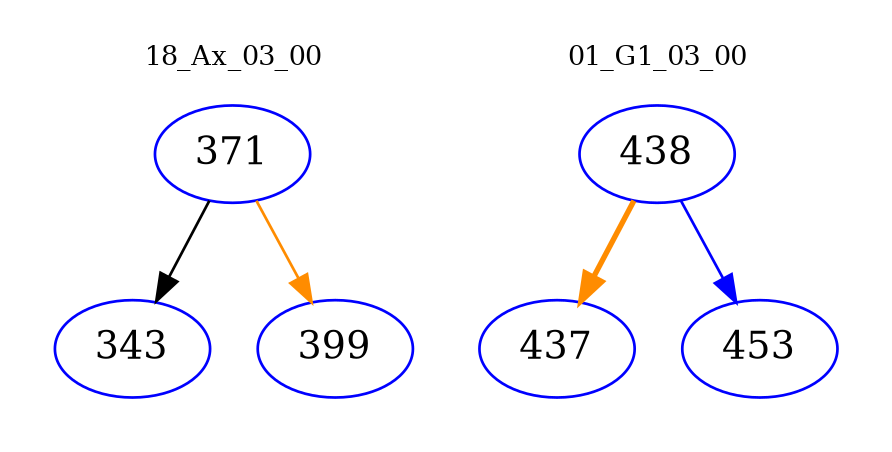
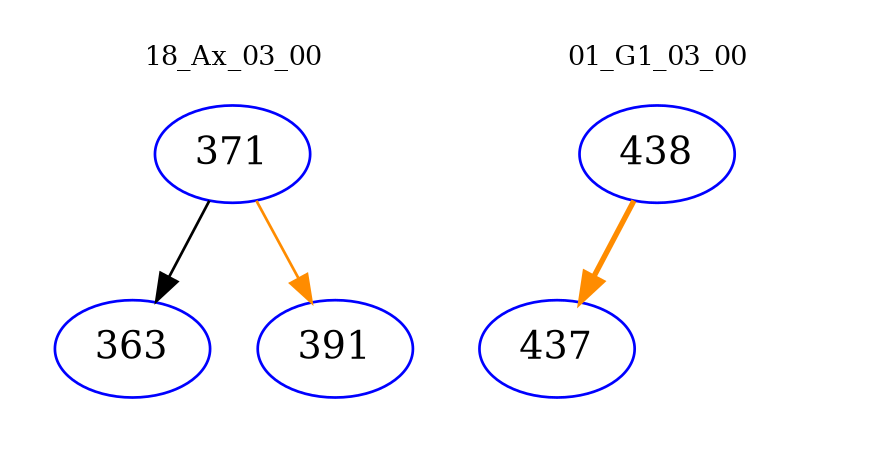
  digraph {
    node [color=blue]
    edge [color=darkorange style=solid]
    n1 [label=371]
-   n2 [label=343]
-   n3 [label=399]
+   n2 [label=363]
+   n3 [label=391]
    n4 [label=438]
    n5 [label=437]
-   n6 [label=453]
    subgraph cluster_1 {
      color=white
      fontsize=10
      label="18_Ax_03_00"
      n1
      n2
      n3
    }
    subgraph cluster_2 {
      color=white
      fontsize=10
      label="01_G1_03_00"
      n4
      n5
-     n6
    }
    n1 -> n2 [color=black]
    n1 -> n3
    n4 -> n5 [style=bold]
-   n4 -> n6 [color=blue]
  }
